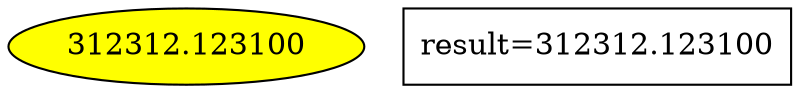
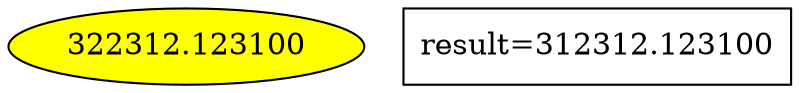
  digraph {
-   n1 [fillcolor=yellow label=312312.123100 style=filled]
+   n1 [fillcolor=yellow label=322312.123100 style=filled]
    "result=312312.123100" [shape=box]
  }
